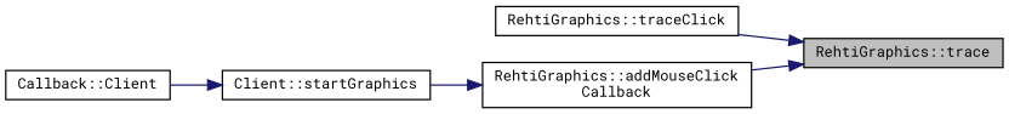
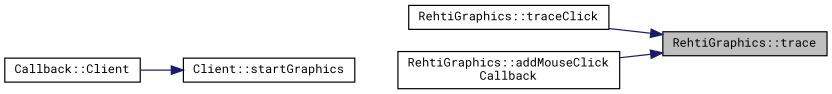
  digraph {
    fontname="Roboto Mono"
    rankdir=RL
    node [color=black fillcolor=white fontname="Roboto Mono" fontsize=10 shape=record style=filled]
    edge [color=midnightblue dir=back fontname="Roboto Mono" fontsize=10 labelfontname=Helvetica labelfontsize=10 style=solid]
    n1 [fillcolor=grey75 fontcolor=black height=0.2 label="RehtiGraphics::trace" width=0.4]
    n2 [height=0.2 label="RehtiGraphics::traceClick" width=0.4]
    n3 [height=0.2 label="RehtiGraphics::addMouseClick\lCallback" width=0.4]
    n4 [height=0.2 label="Client::startGraphics" width=0.4]
    n5 [height=0.2 label="Callback::Client" width=0.4]
    n1 -> n2
    n1 -> n3
-   n3 -> n4
    n4 -> n5
  }
